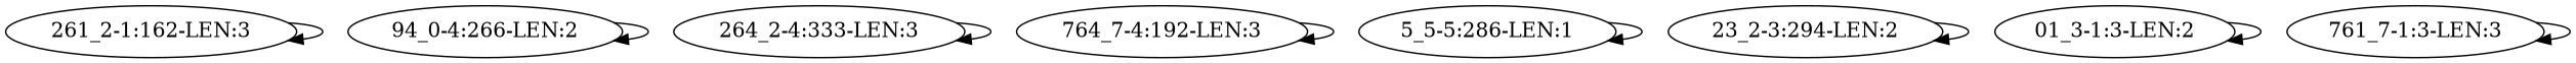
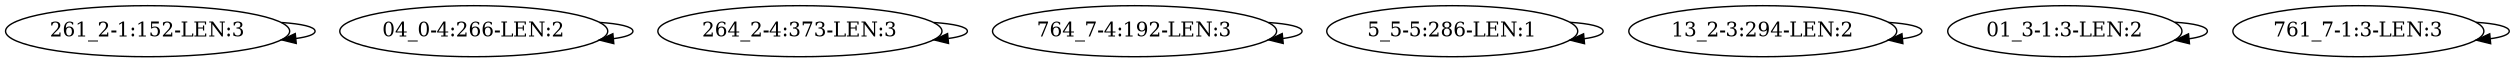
  digraph {
-   "261_2-1:152-LEN:3" [label="261_2-1:162-LEN:3"]
-   "04_0-4:266-LEN:2" [label="94_0-4:266-LEN:2"]
-   "264_2-4:373-LEN:3" [label="264_2-4:333-LEN:3"]
+   "261_2-1:152-LEN:3"
+   "04_0-4:266-LEN:2"
+   "264_2-4:373-LEN:3"
    "764_7-4:192-LEN:3"
    n5 [label="5_5-5:286-LEN:1"]
-   "23_2-3:294-LEN:2"
+   "23_2-3:294-LEN:2" [label="13_2-3:294-LEN:2"]
    n7 [label="01_3-1:3-LEN:2"]
    "761_7-1:3-LEN:3"
    "261_2-1:152-LEN:3" -> "261_2-1:152-LEN:3"
    "04_0-4:266-LEN:2" -> "04_0-4:266-LEN:2"
    "264_2-4:373-LEN:3" -> "264_2-4:373-LEN:3"
    "764_7-4:192-LEN:3" -> "764_7-4:192-LEN:3"
    n5 -> n5
    "23_2-3:294-LEN:2" -> "23_2-3:294-LEN:2"
    n7 -> n7
    "761_7-1:3-LEN:3" -> "761_7-1:3-LEN:3"
  }
